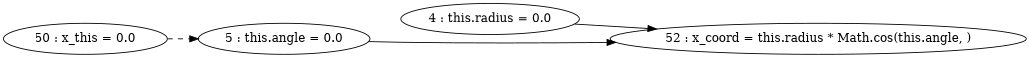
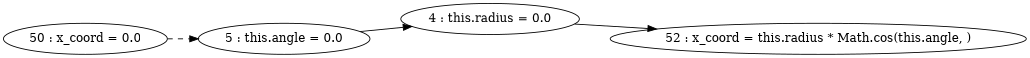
  digraph {
    rankdir=LR
    "4 : this.radius = 0.0"
    "52 : x_coord = this.radius * Math.cos(this.angle, )"
    "5 : this.angle = 0.0"
-   "50 : x_coord = 0.0" [label="50 : x_this = 0.0"]
+   "50 : x_coord = 0.0"
    "4 : this.radius = 0.0" -> "52 : x_coord = this.radius * Math.cos(this.angle, )"
-   "5 : this.angle = 0.0" -> "52 : x_coord = this.radius * Math.cos(this.angle, )"
+   "5 : this.angle = 0.0" -> "4 : this.radius = 0.0"
    "50 : x_coord = 0.0" -> "5 : this.angle = 0.0" [style=dashed]
  }
